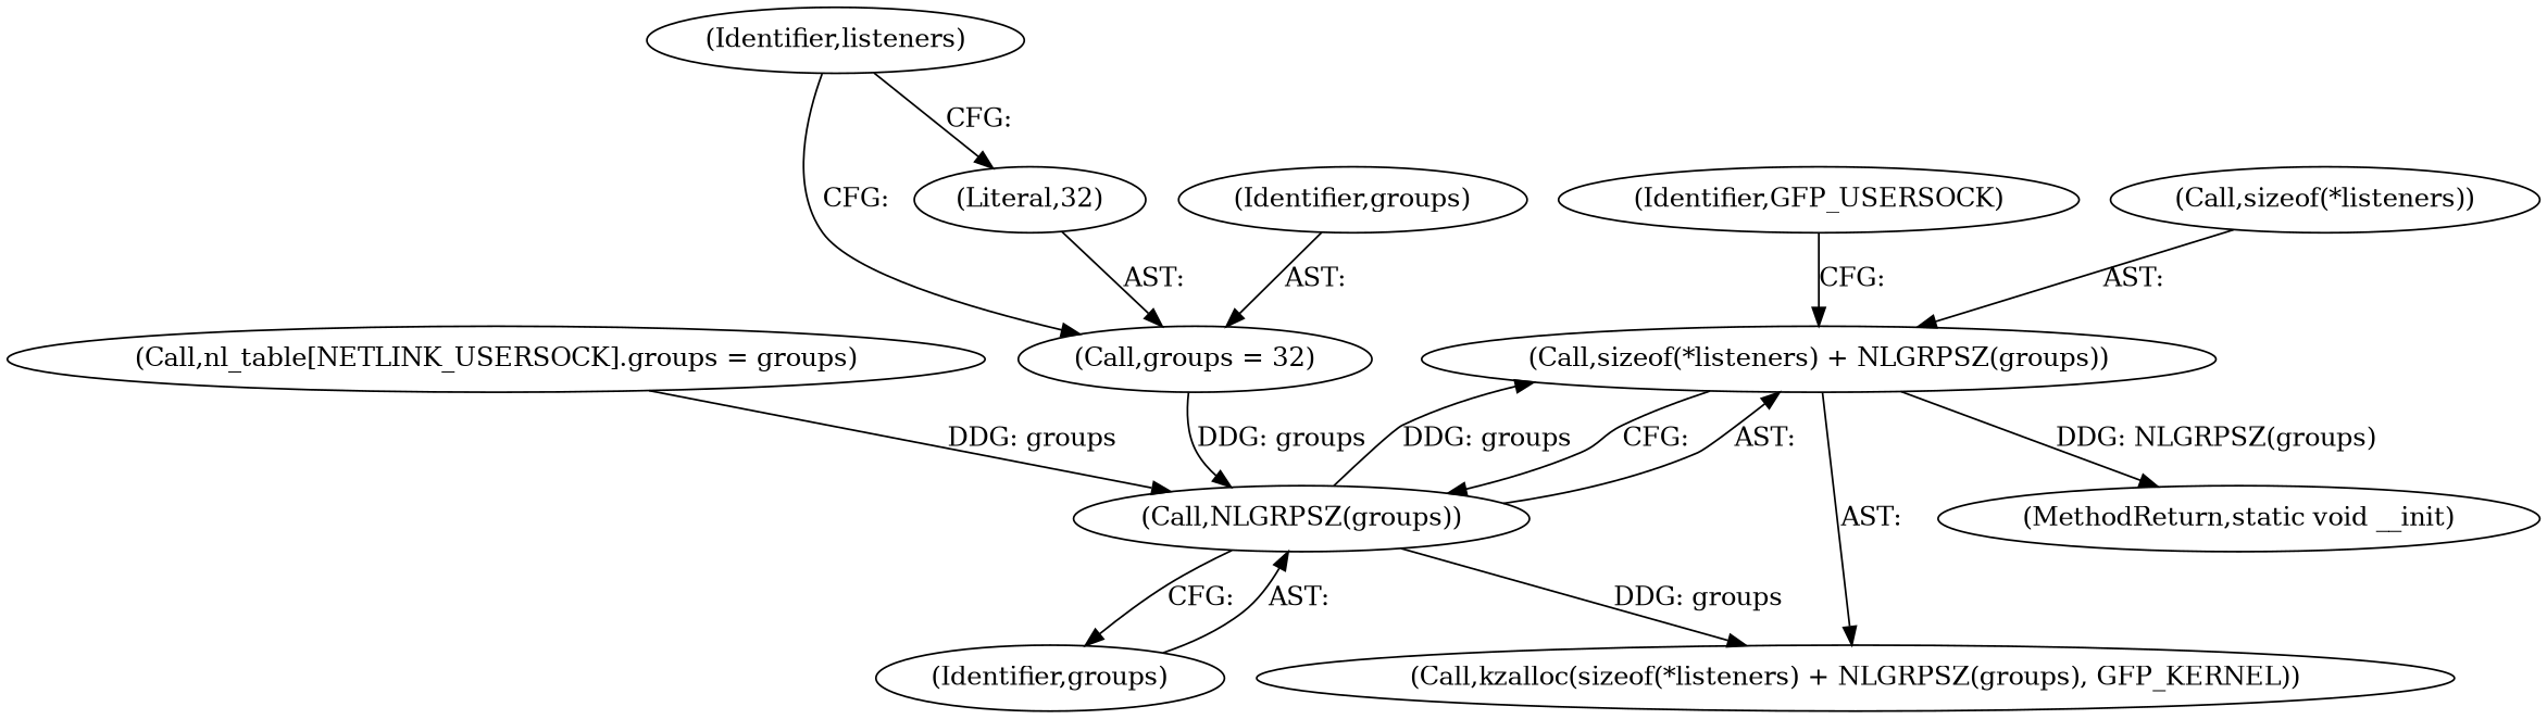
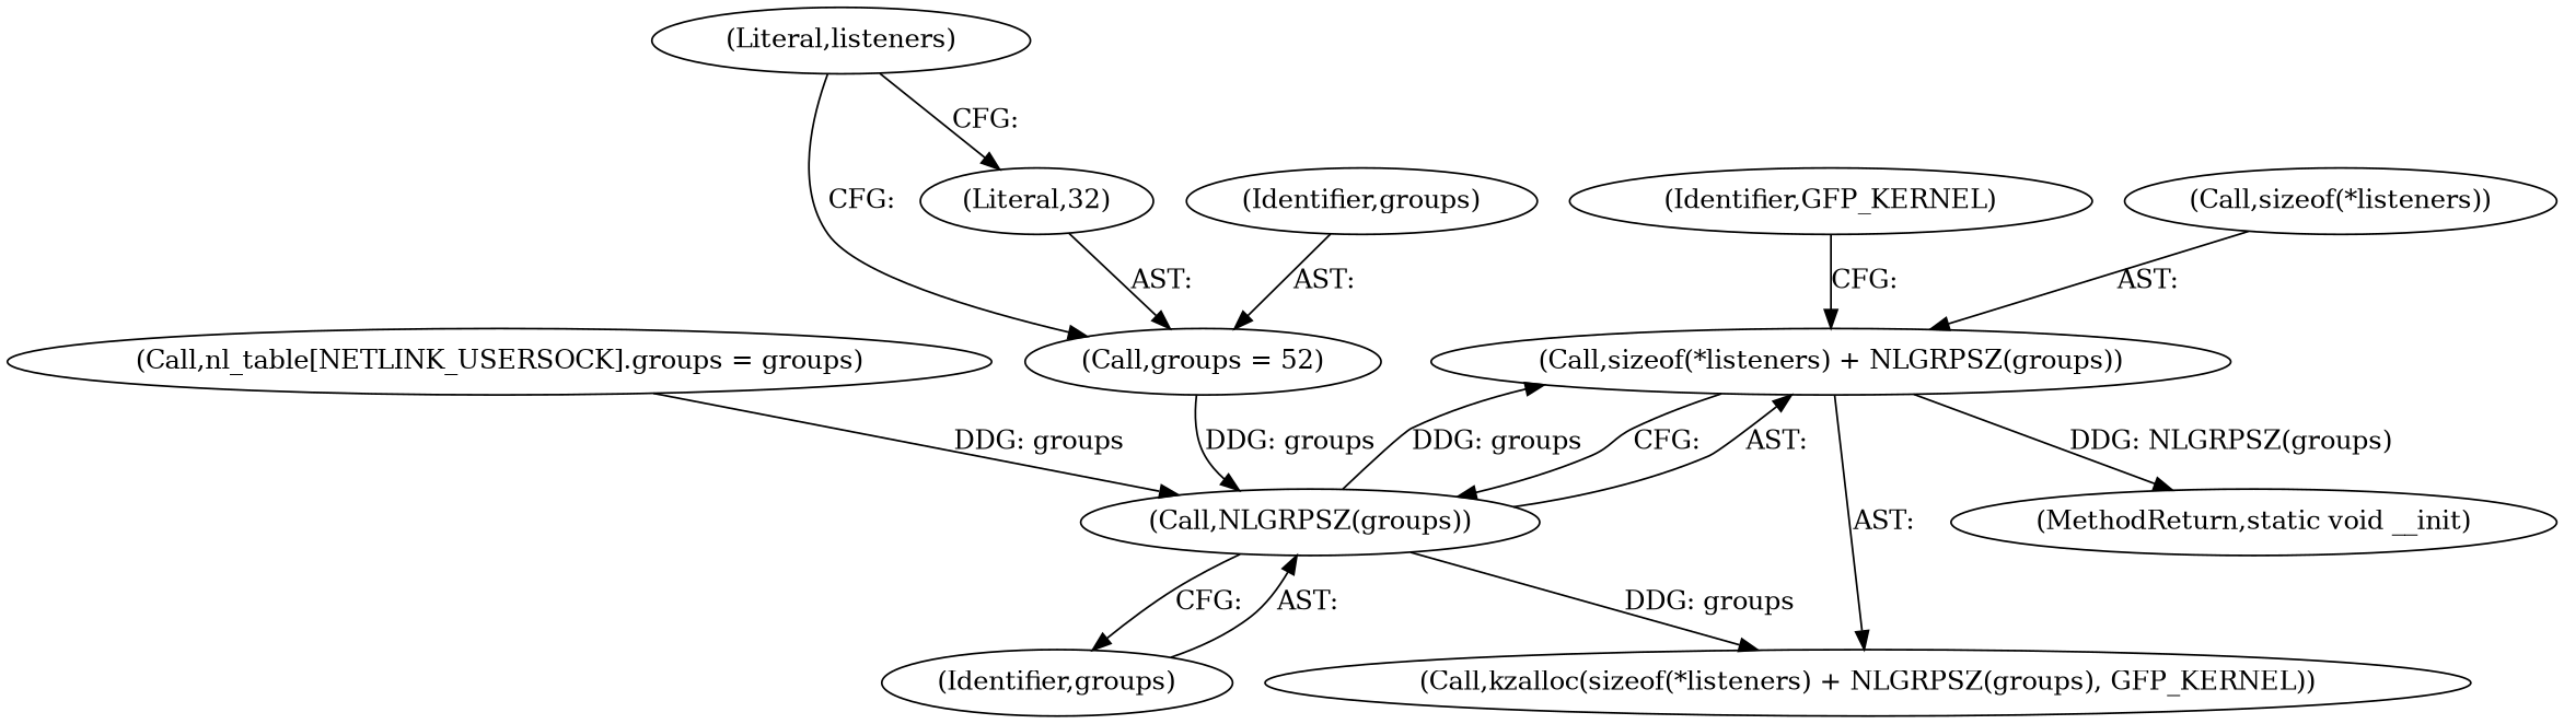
  digraph {
    n1 [label="(Call,sizeof(*listeners) + NLGRPSZ(groups))"]
    n2 [label="(Call,NLGRPSZ(groups))"]
    n3 [label="(Call,kzalloc(sizeof(*listeners) + NLGRPSZ(groups), GFP_KERNEL))"]
    n4 [label="(MethodReturn,static void __init)"]
    n5 [label="(Identifier,groups)"]
    n6 [label="(Call,nl_table[NETLINK_USERSOCK].groups = groups)"]
-   n7 [label="(Call,groups = 32)"]
+   n7 [label="(Call,groups = 52)"]
    n8 [label="(Literal,32)"]
-   n9 [label="(Identifier,listeners)"]
-   n10 [label="(Identifier,GFP_USERSOCK)"]
+   n9 [label="(Literal,listeners)"]
+   n10 [label="(Identifier,GFP_KERNEL)"]
    n11 [label="(Identifier,groups)"]
    n12 [label="(Call,sizeof(*listeners))"]
    n1 -> n2 [label="CFG: "]
    n1 -> n3 [label="AST: "]
    n1 -> n4 [label="DDG: NLGRPSZ(groups)"]
    n2 -> n1 [label="AST: "]
    n2 -> n1 [label="DDG: groups"]
    n2 -> n3 [label="DDG: groups"]
    n2 -> n5 [label="CFG: "]
    n5 -> n2 [label="AST: "]
    n6 -> n2 [label="DDG: groups"]
    n7 -> n2 [label="DDG: groups"]
    n8 -> n7 [label="AST: "]
    n9 -> n7 [label="CFG: "]
    n9 -> n8 [label="CFG: "]
    n10 -> n1 [label="CFG: "]
    n11 -> n7 [label="AST: "]
    n12 -> n1 [label="AST: "]
  }
